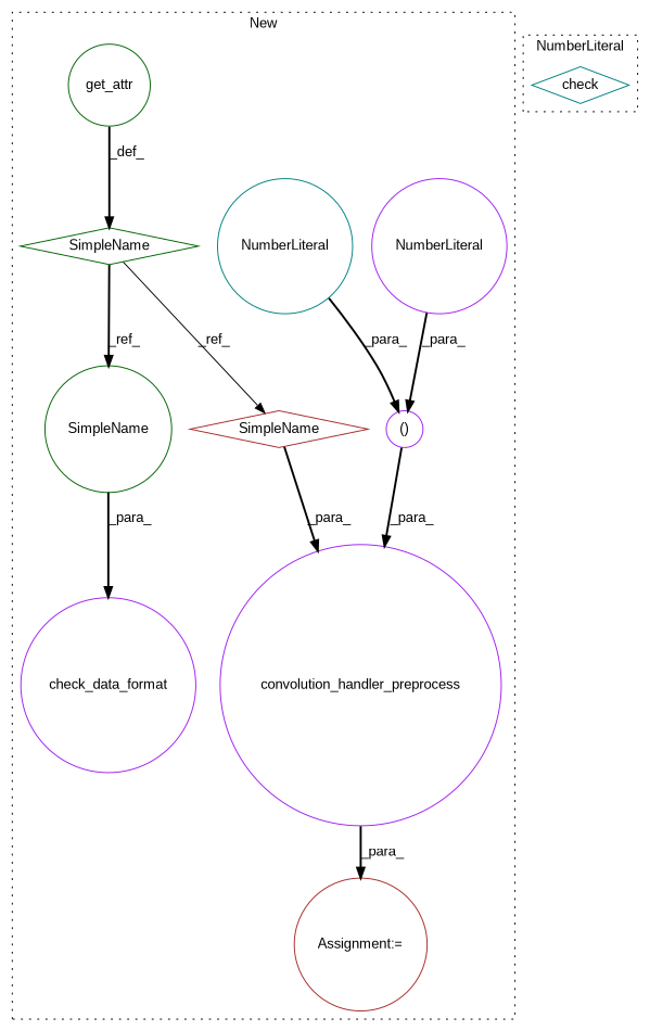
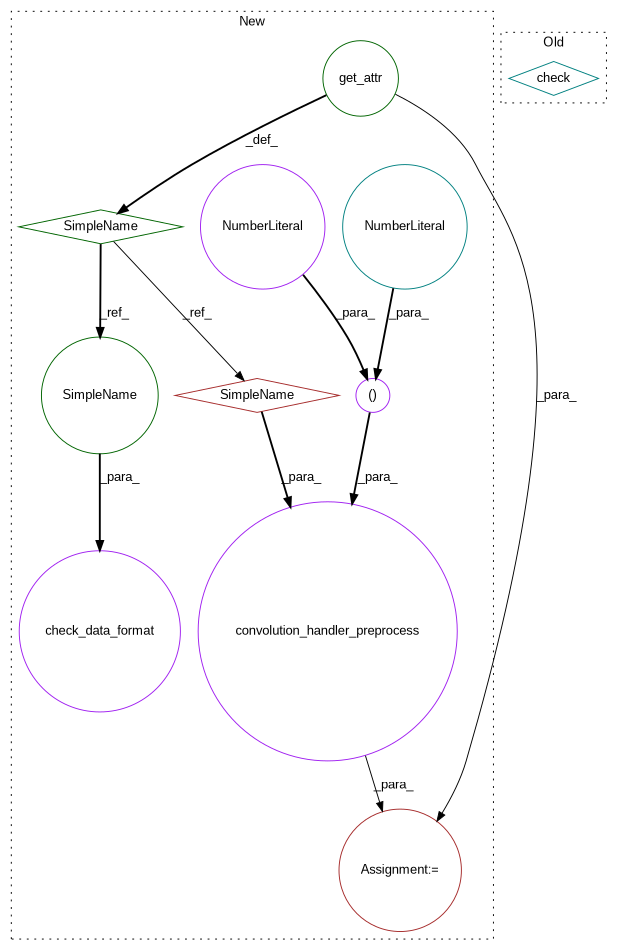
  digraph {
    fontname="Liberation Sans"
    node [a=32 color=purple fontname="Liberation Sans" l=11 s=5014 shape=circle]
    edge [fontname="Liberation Sans" style=bold]
    n1 [l="18,1" label=check_data_format s="4441,4472"]
    n2 [a=42 color=darkgreen label=SimpleName s=4394 shape=diamond]
    n3 [l="31,1" label=convolution_handler_preprocess s="4944,5042"]
    n4 [a=106 l=15 label="()"]
    n5 [a=34 color=teal l=1 label=NumberLiteral s=5028]
    n6 [a=34 l=1 label=NumberLiteral]
    n7 [color=darkgreen l="9,1" label=get_attr s="4412,4434"]
    n8 [a=7 color=brown l=2 label="Assignment:=" s=4942]
    n9 [a=42 color=brown label=SimpleName s=5031 shape=diamond]
    n10 [a=42 color=darkgreen label=SimpleName s=4461]
    n11 [a=6 color=teal l=7 label=check s=4804 shape=diamond]
    subgraph cluster_1 {
      label=New
      style=dotted
      n1
      n2
      n3
      n4
      n5
      n6
      n7
      n8
      n9
      n10
    }
    subgraph cluster_2 {
-     label=NumberLiteral
+     label=Old
      style=dotted
      n11
    }
    n2 -> n9 [label=_ref_ style=solid]
    n2 -> n10 [label=_ref_]
-   n3 -> n8 [label=_para_]
+   n3 -> n8 [label=_para_ style=solid]
    n4 -> n3 [label=_para_]
    n5 -> n4 [label=_para_]
    n6 -> n4 [label=_para_]
    n7 -> n2 [label=_def_]
+   n7 -> n8 [label=_para_ style=solid]
    n9 -> n3 [label=_para_]
    n10 -> n1 [label=_para_]
  }
